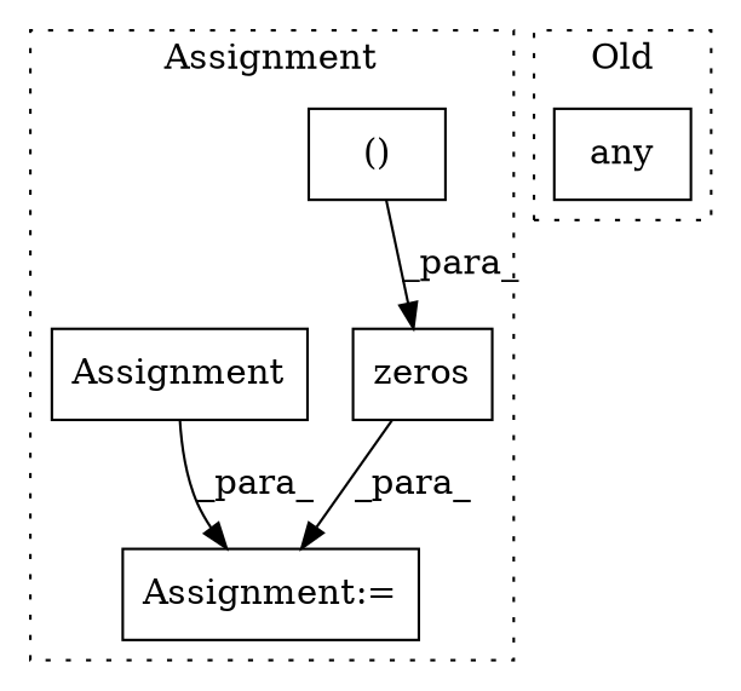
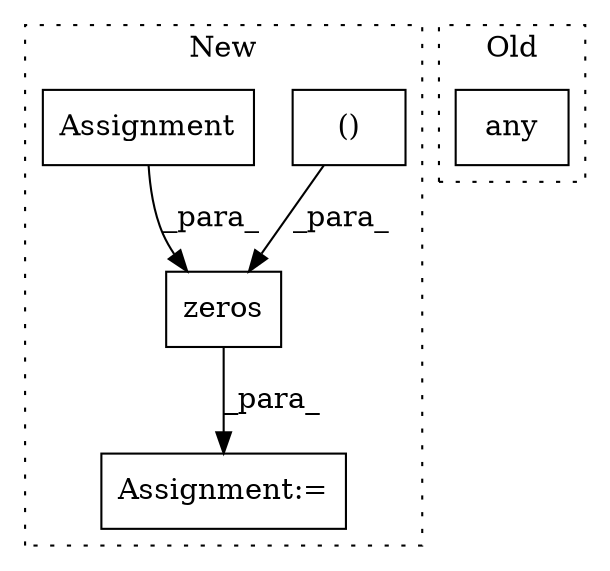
  digraph {
    node [a=32 shape=box]
    n1 [l="11,1" label=zeros s="1442,1493"]
    n2 [a=106 l=27 label="()" s=1453]
    n3 [a=7 l=1 label="Assignment:=" s=1435]
    n4 [a=22 l=11 label=Assignment s=1482]
    n5 [l=5 label=any s=1832]
    subgraph cluster_1 {
-     label=Assignment
+     label=New
      style=dotted
      n1
      n2
      n3
      n4
    }
    subgraph cluster_2 {
      label=Old
      style=dotted
      n5
    }
    n1 -> n3 [label=_para_]
    n2 -> n1 [label=_para_]
-   n4 -> n3 [label=_para_]
+   n4 -> n1 [label=_para_]
  }
